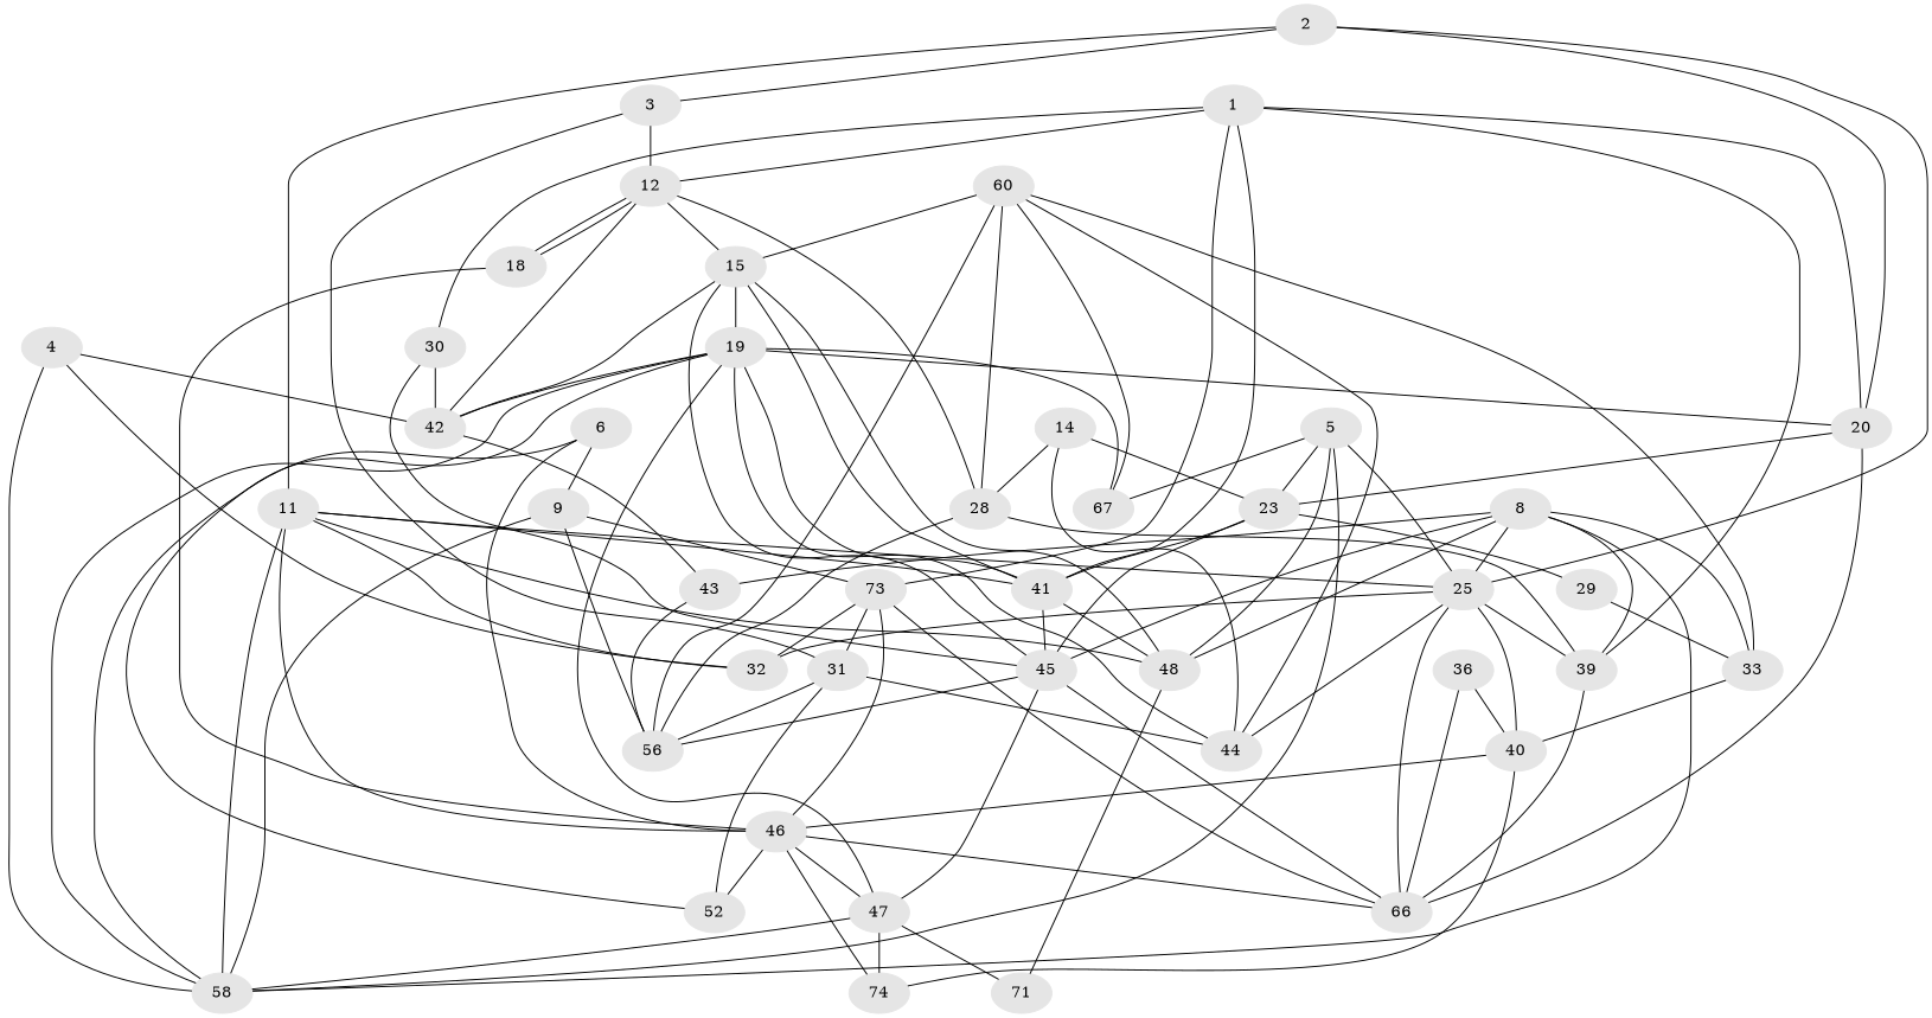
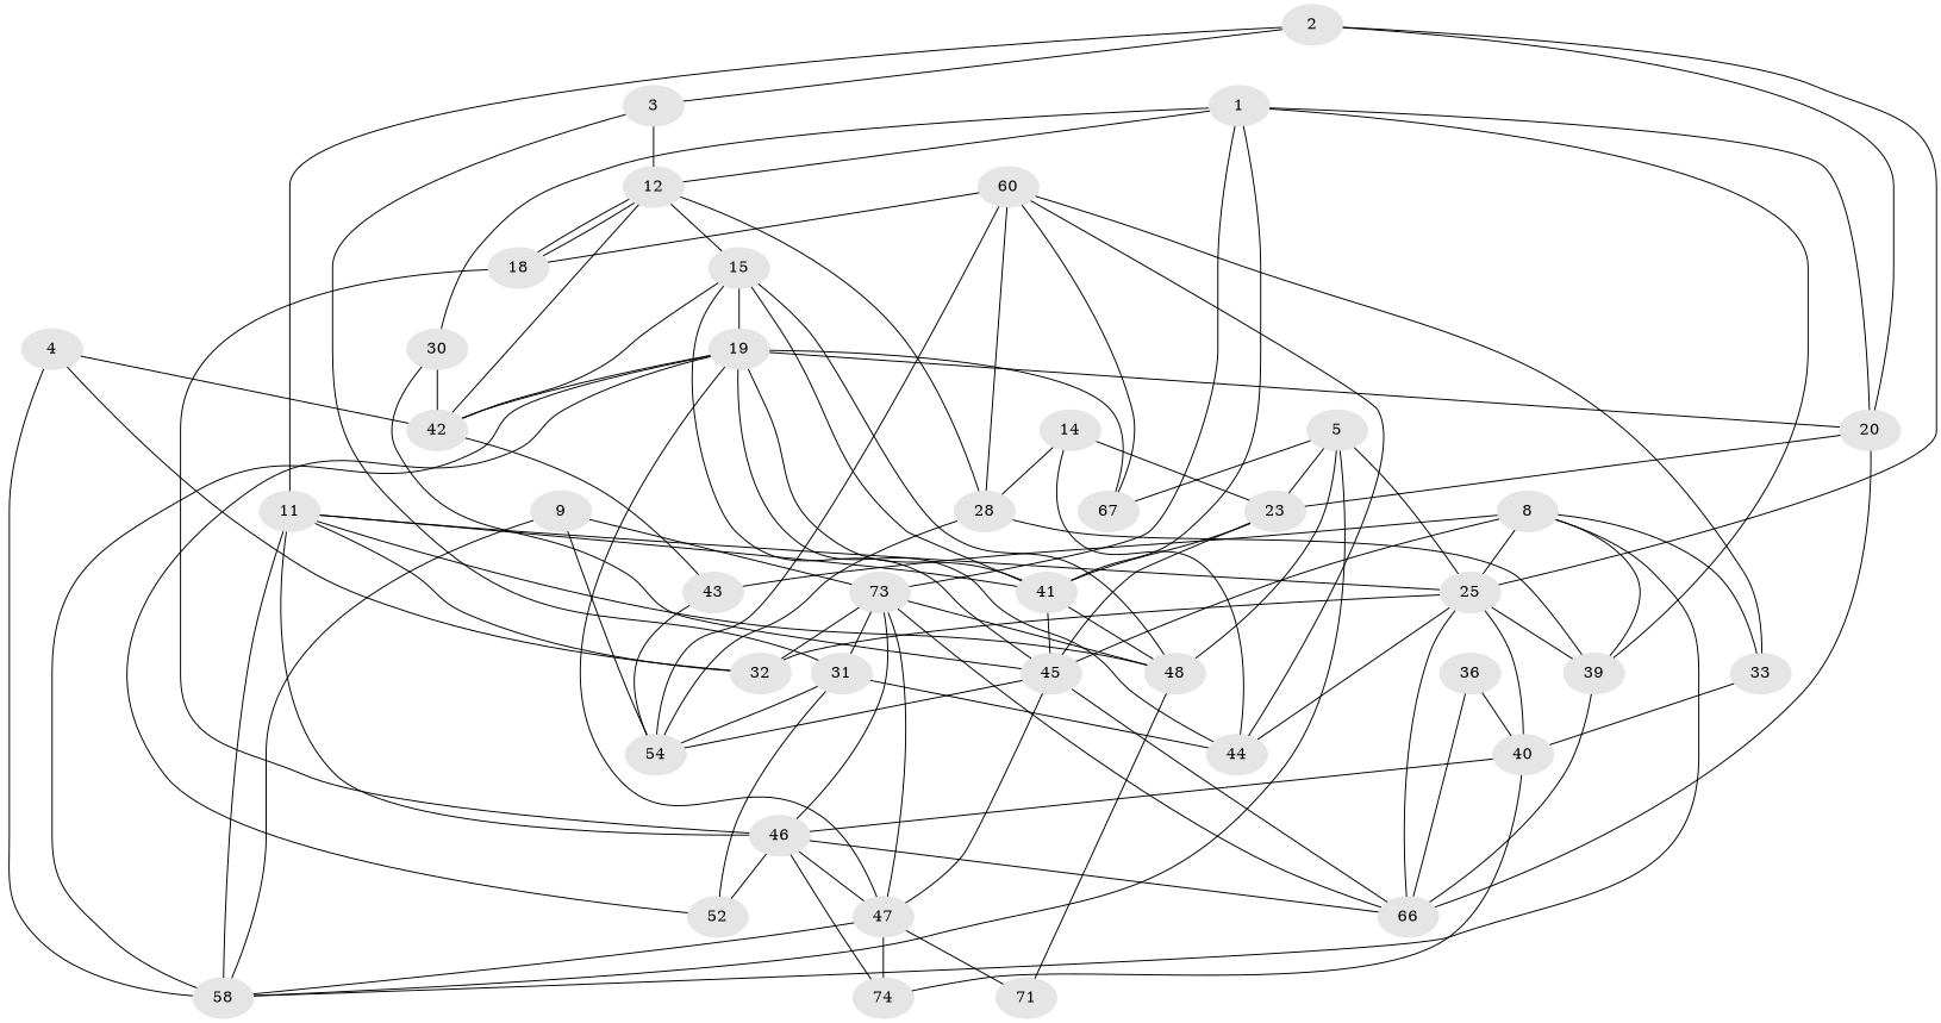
  graph {
    node [color=gray90 style=filled]
    1 [super="+24"]
    12 [super="+35"]
    n3 [label=73 super="+21"]
    20
    30
    39 [super="+55"]
    41 [super="+73"]
    42 [super="+52"]
    15 [super="+69"]
    28 [super="+65"]
    18
    31 [super="+37"]
    32 [super="+38"]
    48 [super="+51"]
    46 [super="+64"]
    47 [super="+56"]
    66 [super="+72"]
    23 [super="+26"]
    45 [super="+70"]
    2 [super="+34"]
    3
    11 [super="+61"]
    25 [super="+57"]
    58 [super="+59"]
    44 [super="+49"]
    40 [super="+62"]
-   54 [super="+68" label=56]
+   54 [super="+68"]
    n28 [label=52]
    4
    43
    5 [super="+50"]
    67
-   29
    71
-   6 [super="+22"]
    9 [super="+16"]
    74
    8 [super="+75"]
    33 [super="+60"]
    19 [super="+63"]
    n41 [label=60]
    14 [super="+27"]
    36
    1 -- 12
    1 -- n3
    1 -- 20
    1 -- 30
    1 -- 39
    1 -- 41
    12 -- 42
    12 -- 15
    12 -- 28
    12 -- 18
    12 -- 18
    n3 -- 31
    n3 -- 32
-   8 -- 48
+   n3 -- 48
    n3 -- 46
+   n3 -- 47
    n3 -- 66
    20 -- 66
    20 -- 23
    30 -- 42
    30 -- 45
    39 -- 66
    41 -- 48
    41 -- 45
    42 -- 43
    15 -- 41
    15 -- 42
    15 -- 48
    15 -- 45
    15 -- 19
    28 -- 39
    28 -- 54
    18 -- 46
    31 -- 44
    31 -- 54
    31 -- n28
    48 -- 71
    46 -- 47
    46 -- 66
    46 -- n28
    46 -- 74
    47 -- 58
    47 -- 71
    47 -- 74
    23 -- 41
    23 -- 45
-   23 -- 29
    45 -- 47
    45 -- 66
    45 -- 54
    2 -- 20
    2 -- 3
    2 -- 11
    2 -- 25
    3 -- 12
    3 -- 31
    11 -- 41 [weight=2]
    11 -- 32
    11 -- 48
    11 -- 46
    11 -- 25
    11 -- 58
    25 -- 39
    25 -- 32
    25 -- 66
    25 -- 44
    25 -- 40
    40 -- 46
    40 -- 74
    4 -- 42
    4 -- 32
    4 -- 58
    43 -- 54
    5 -- 48
    5 -- 23
    5 -- 25
    5 -- 58
    5 -- 67
-   29 -- 33
-   6 -- 46
-   6 -- 58
-   6 -- 9 [weight=2]
    9 -- n3
    9 -- 58
    9 -- 54
    8 -- 39
    8 -- 45
    8 -- 25
    8 -- 58
    8 -- 43
    8 -- 33
    33 -- 40 [weight=3]
    19 -- 20
    19 -- 41
    19 -- 42
    19 -- 47
    19 -- 58
    19 -- 44
    19 -- n28
    19 -- 67
-   n41 -- 15
+   n41 -- 18
    n41 -- 28
    n41 -- 44
    n41 -- 54
    n41 -- 67
    n41 -- 33
    14 -- 28
    14 -- 23 [weight=2]
    14 -- 44
    36 -- 66
    36 -- 40
  }
